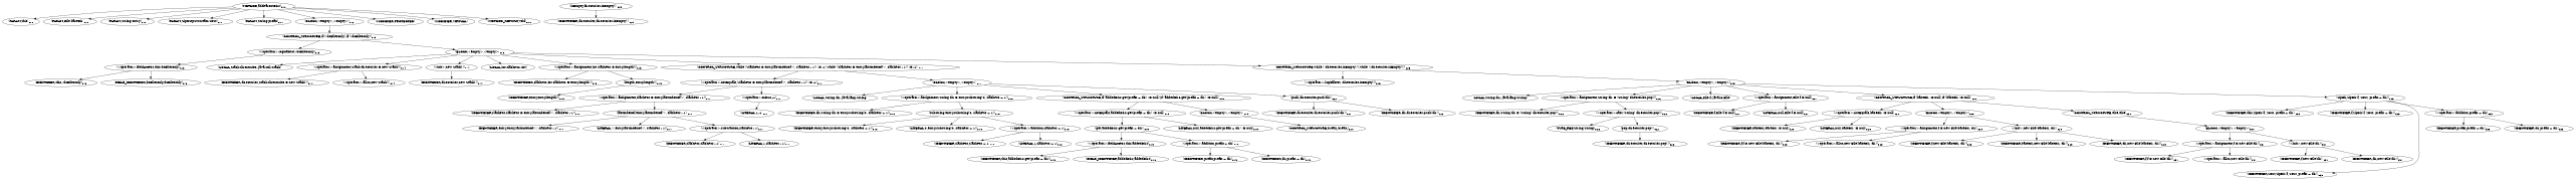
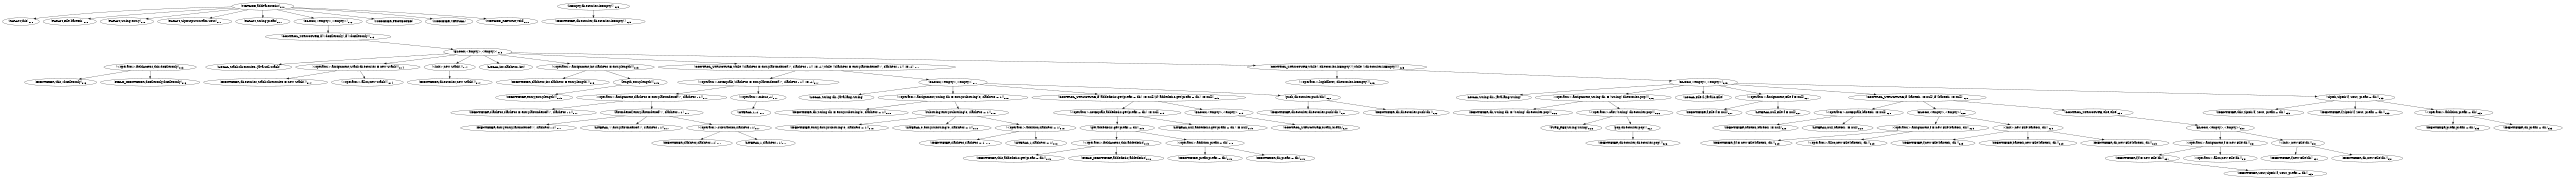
  digraph {
    n1 [label=<(METHOD,addParentDirs)<SUB>810</SUB>>]
    n2 [label=<(PARAM,this)<SUB>810</SUB>>]
    n3 [label=<(PARAM,File baseDir)<SUB>810</SUB>>]
    n4 [label=<(PARAM,String entry)<SUB>810</SUB>>]
    n5 [label=<(PARAM,ZipOutputStream zOut)<SUB>811</SUB>>]
    n6 [label=<(PARAM,String prefix)<SUB>811</SUB>>]
    n7 [label=<(BLOCK,&lt;empty&gt;,&lt;empty&gt;)<SUB>812</SUB>>]
    n8 [label=<(MODIFIER,PROTECTED)>]
    n9 [label=<(MODIFIER,VIRTUAL)>]
    n10 [label=<(METHOD_RETURN,void)<SUB>810</SUB>>]
    n11 [label=<(CONTROL_STRUCTURE,if (!doFilesonly),if (!doFilesonly))<SUB>813</SUB>>]
-   n12 [label=<(&lt;operator&gt;.logicalNot,!doFilesonly)<SUB>813</SUB>>]
    n13 [label=<(BLOCK,&lt;empty&gt;,&lt;empty&gt;)<SUB>813</SUB>>]
    n14 [label=<(&lt;operator&gt;.fieldAccess,this.doFilesonly)<SUB>813</SUB>>]
    n15 [label=<(LOCAL,Stack directories: java.util.Stack)>]
    n16 [label=<(&lt;operator&gt;.assignment,Stack directories = new Stack())<SUB>814</SUB>>]
    n17 [label=<(&lt;init&gt;,new Stack())<SUB>814</SUB>>]
    n18 [label=<(LOCAL,int slashPos: int)>]
    n19 [label=<(&lt;operator&gt;.assignment,int slashPos = entry.length())<SUB>815</SUB>>]
    n20 [label=<(CONTROL_STRUCTURE,while ((slashPos = entry.lastIndexOf('/', slashPos - 1)) != -1),while ((slashPos = entry.lastIndexOf('/', slashPos - 1)) != -1))<SUB>817</SUB>>]
    n21 [label=<(CONTROL_STRUCTURE,while (!directories.isEmpty()),while (!directories.isEmpty()))<SUB>825</SUB>>]
    n22 [label=<(IDENTIFIER,this,!doFilesonly)<SUB>813</SUB>>]
    n23 [label=<(FIELD_IDENTIFIER,doFilesonly,doFilesonly)<SUB>813</SUB>>]
    n24 [label=<(IDENTIFIER,directories,Stack directories = new Stack())<SUB>814</SUB>>]
    n25 [label=<(&lt;operator&gt;.alloc,new Stack())<SUB>814</SUB>>]
    n26 [label=<(IDENTIFIER,directories,new Stack())<SUB>814</SUB>>]
    n27 [label=<(IDENTIFIER,slashPos,int slashPos = entry.length())<SUB>815</SUB>>]
    n28 [label=<(length,entry.length())<SUB>815</SUB>>]
    n29 [label=<(&lt;operator&gt;.notEquals,(slashPos = entry.lastIndexOf('/', slashPos - 1)) != -1)<SUB>817</SUB>>]
    n30 [label=<(BLOCK,&lt;empty&gt;,&lt;empty&gt;)<SUB>817</SUB>>]
    n31 [label=<(&lt;operator&gt;.logicalNot,!directories.isEmpty())<SUB>825</SUB>>]
    n32 [label=<(BLOCK,&lt;empty&gt;,&lt;empty&gt;)<SUB>825</SUB>>]
    n33 [label=<(IDENTIFIER,entry,entry.length())<SUB>815</SUB>>]
    n34 [label=<(&lt;operator&gt;.assignment,slashPos = entry.lastIndexOf('/', slashPos - 1))<SUB>817</SUB>>]
    n35 [label=<(&lt;operator&gt;.minus,-1)<SUB>817</SUB>>]
    n36 [label=<(LOCAL,String dir: java.lang.String)>]
    n37 [label=<(&lt;operator&gt;.assignment,String dir = entry.substring(0, slashPos + 1))<SUB>818</SUB>>]
    n38 [label=<(CONTROL_STRUCTURE,if (addedDirs.get(prefix + dir) != null),if (addedDirs.get(prefix + dir) != null))<SUB>819</SUB>>]
    n39 [label=<(push,directories.push(dir))<SUB>822</SUB>>]
    n40 [label=<(IDENTIFIER,slashPos,slashPos = entry.lastIndexOf('/', slashPos - 1))<SUB>817</SUB>>]
    n41 [label=<(lastIndexOf,entry.lastIndexOf('/', slashPos - 1))<SUB>817</SUB>>]
    n42 [label=<(LITERAL,1,-1)<SUB>817</SUB>>]
    n43 [label=<(IDENTIFIER,entry,entry.lastIndexOf('/', slashPos - 1))<SUB>817</SUB>>]
    n44 [label=<(LITERAL,'/',entry.lastIndexOf('/', slashPos - 1))<SUB>817</SUB>>]
    n45 [label=<(&lt;operator&gt;.subtraction,slashPos - 1)<SUB>817</SUB>>]
    n46 [label=<(IDENTIFIER,slashPos,slashPos - 1)<SUB>817</SUB>>]
    n47 [label=<(LITERAL,1,slashPos - 1)<SUB>817</SUB>>]
    n48 [label=<(IDENTIFIER,dir,String dir = entry.substring(0, slashPos + 1))<SUB>818</SUB>>]
    n49 [label=<(substring,entry.substring(0, slashPos + 1))<SUB>818</SUB>>]
    n50 [label=<(&lt;operator&gt;.notEquals,addedDirs.get(prefix + dir) != null)<SUB>819</SUB>>]
    n51 [label=<(BLOCK,&lt;empty&gt;,&lt;empty&gt;)<SUB>819</SUB>>]
    n52 [label=<(IDENTIFIER,directories,directories.push(dir))<SUB>821</SUB>>]
    n53 [label=<(IDENTIFIER,dir,directories.push(dir))<SUB>822</SUB>>]
    n54 [label=<(IDENTIFIER,entry,entry.substring(0, slashPos + 1))<SUB>818</SUB>>]
    n55 [label=<(LITERAL,0,entry.substring(0, slashPos + 1))<SUB>818</SUB>>]
    n56 [label=<(&lt;operator&gt;.addition,slashPos + 1)<SUB>818</SUB>>]
    n57 [label=<(IDENTIFIER,slashPos,slashPos + 1)<SUB>818</SUB>>]
    n58 [label=<(LITERAL,1,slashPos + 1)<SUB>818</SUB>>]
    n59 [label=<(get,addedDirs.get(prefix + dir))<SUB>819</SUB>>]
    n60 [label=<(LITERAL,null,addedDirs.get(prefix + dir) != null)<SUB>819</SUB>>]
    n61 [label=<(CONTROL_STRUCTURE,break;,break;)<SUB>820</SUB>>]
    n62 [label=<(&lt;operator&gt;.fieldAccess,this.addedDirs)<SUB>819</SUB>>]
    n63 [label=<(&lt;operator&gt;.addition,prefix + dir)<SUB>819</SUB>>]
    n64 [label=<(IDENTIFIER,this,addedDirs.get(prefix + dir))<SUB>819</SUB>>]
    n65 [label=<(FIELD_IDENTIFIER,addedDirs,addedDirs)<SUB>818</SUB>>]
    n66 [label=<(IDENTIFIER,prefix,prefix + dir)<SUB>819</SUB>>]
    n67 [label=<(IDENTIFIER,dir,prefix + dir)<SUB>819</SUB>>]
    n68 [label=<(LOCAL,String dir: java.lang.String)>]
    n69 [label=<(&lt;operator&gt;.assignment,String dir = (String) directories.pop())<SUB>826</SUB>>]
    n70 [label=<(LOCAL,File f: java.io.File)>]
    n71 [label=<(&lt;operator&gt;.assignment,File f = null)<SUB>827</SUB>>]
    n72 [label=<(CONTROL_STRUCTURE,if (baseDir != null),if (baseDir != null))<SUB>828</SUB>>]
    n73 [label=<(zipDir,zipDir(f, zOut, prefix + dir))<SUB>833</SUB>>]
    n74 [label=<(isEmpty,directories.isEmpty())<SUB>825</SUB>>]
    n75 [label=<(IDENTIFIER,directories,directories.isEmpty())<SUB>825</SUB>>]
    n76 [label=<(IDENTIFIER,dir,String dir = (String) directories.pop())<SUB>826</SUB>>]
    n77 [label=<(&lt;operator&gt;.cast,(String) directories.pop())<SUB>826</SUB>>]
    n78 [label=<(IDENTIFIER,f,File f = null)<SUB>827</SUB>>]
    n79 [label=<(LITERAL,null,File f = null)<SUB>827</SUB>>]
    n80 [label=<(&lt;operator&gt;.notEquals,baseDir != null)<SUB>828</SUB>>]
    n81 [label=<(BLOCK,&lt;empty&gt;,&lt;empty&gt;)<SUB>828</SUB>>]
    n82 [label=<(CONTROL_STRUCTURE,else,else)<SUB>830</SUB>>]
    n83 [label=<(IDENTIFIER,this,zipDir(f, zOut, prefix + dir))<SUB>833</SUB>>]
    n84 [label=<(IDENTIFIER,f,zipDir(f, zOut, prefix + dir))<SUB>833</SUB>>]
    n85 [label=<(IDENTIFIER,zOut,zipDir(f, zOut, prefix + dir))<SUB>833</SUB>>]
    n86 [label=<(&lt;operator&gt;.addition,prefix + dir)<SUB>833</SUB>>]
    n87 [label=<(TYPE_REF,String,String)<SUB>826</SUB>>]
    n88 [label=<(pop,directories.pop())<SUB>822</SUB>>]
    n89 [label=<(IDENTIFIER,directories,directories.pop())<SUB>826</SUB>>]
    n90 [label=<(IDENTIFIER,baseDir,baseDir != null)<SUB>828</SUB>>]
    n91 [label=<(LITERAL,null,baseDir != null)<SUB>828</SUB>>]
    n92 [label=<(&lt;operator&gt;.assignment,f = new File(baseDir, dir))<SUB>829</SUB>>]
    n93 [label=<(&lt;init&gt;,new File(baseDir, dir))<SUB>829</SUB>>]
    n94 [label=<(BLOCK,&lt;empty&gt;,&lt;empty&gt;)<SUB>830</SUB>>]
    n95 [label=<(IDENTIFIER,f,f = new File(baseDir, dir))<SUB>829</SUB>>]
    n96 [label=<(&lt;operator&gt;.alloc,new File(baseDir, dir))<SUB>829</SUB>>]
    n97 [label=<(IDENTIFIER,f,new File(baseDir, dir))<SUB>829</SUB>>]
    n98 [label=<(IDENTIFIER,baseDir,new File(baseDir, dir))<SUB>829</SUB>>]
    n99 [label=<(IDENTIFIER,dir,new File(baseDir, dir))<SUB>829</SUB>>]
    n100 [label=<(&lt;operator&gt;.assignment,f = new File(dir))<SUB>831</SUB>>]
    n101 [label=<(&lt;init&gt;,new File(dir))<SUB>831</SUB>>]
    n102 [label=<(IDENTIFIER,f,f = new File(dir))<SUB>831</SUB>>]
    n103 [label=<(&lt;operator&gt;.alloc,new File(dir))<SUB>831</SUB>>]
    n104 [label=<(IDENTIFIER,f,new File(dir))<SUB>831</SUB>>]
    n105 [label=<(IDENTIFIER,dir,new File(dir))<SUB>831</SUB>>]
    n106 [label=<(IDENTIFIER,prefix,prefix + dir)<SUB>833</SUB>>]
    n107 [label=<(IDENTIFIER,dir,prefix + dir)<SUB>833</SUB>>]
    n1 -> n2
    n1 -> n3
    n1 -> n4
    n1 -> n5
    n1 -> n6
    n1 -> n7
    n1 -> n8
    n1 -> n9
    n1 -> n10
    n7 -> n11
-   n11 -> n12
    n11 -> n13
-   n12 -> n14
    n13 -> n15
    n13 -> n16
    n13 -> n17
    n13 -> n18
    n13 -> n19
    n13 -> n20
    n13 -> n21
    n14 -> n22
    n14 -> n23
    n16 -> n24
    n16 -> n25
    n17 -> n26
    n19 -> n27
    n19 -> n28
    n20 -> n29
    n20 -> n30
    n21 -> n31
    n21 -> n32
    n28 -> n33
    n29 -> n34
    n29 -> n35
    n30 -> n36
    n30 -> n37
    n30 -> n38
    n30 -> n39
    n32 -> n68
    n32 -> n69
    n32 -> n70
    n32 -> n71
    n32 -> n72
    n32 -> n73
    n34 -> n40
    n34 -> n41
    n35 -> n42
    n37 -> n48
    n37 -> n49
    n38 -> n50
    n38 -> n51
    n39 -> n52
    n39 -> n53
    n41 -> n43
    n41 -> n44
    n41 -> n45
    n45 -> n46
    n45 -> n47
    n49 -> n54
    n49 -> n55
    n49 -> n56
    n50 -> n59
    n50 -> n60
    n51 -> n61
    n56 -> n57
    n56 -> n58
    n59 -> n62
    n59 -> n63
    n62 -> n64
    n62 -> n65
    n63 -> n66
    n63 -> n67
    n69 -> n76
    n69 -> n77
    n71 -> n78
    n71 -> n79
    n72 -> n80
    n72 -> n81
    n72 -> n82
    n73 -> n83
    n73 -> n84
-   n73 -> n85
+   n102 -> n85
    n73 -> n86
    n74 -> n75
    n77 -> n87
    n77 -> n88
    n80 -> n90
    n80 -> n91
    n81 -> n92
    n81 -> n93
    n82 -> n94
    n86 -> n106
    n86 -> n107
    n88 -> n89
    n92 -> n95
    n92 -> n96
    n93 -> n97
    n93 -> n98
    n93 -> n99
    n94 -> n100
    n94 -> n101
    n100 -> n102
    n100 -> n103
    n101 -> n104
    n101 -> n105
  }
